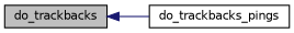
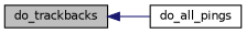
  digraph {
    rankdir=LR
    fontname="DejaVu Sans"
    node [color=black fontname="DejaVu Sans" fontsize=10 shape=record style=filled]
    n1 [fillcolor=grey75 fontcolor=black height=0.2 label=do_trackbacks width=0.4]
-   n2 [fillcolor=white height=0.2 label=do_trackbacks_pings width=0.4]
+   n2 [fillcolor=white height=0.2 label=do_all_pings width=0.4]
    n1 -> n2 [color=midnightblue dir=back fontname="DejaVu Sans" fontsize=10 labelfontname=Helvetica labelfontsize=10 style=solid]
  }
